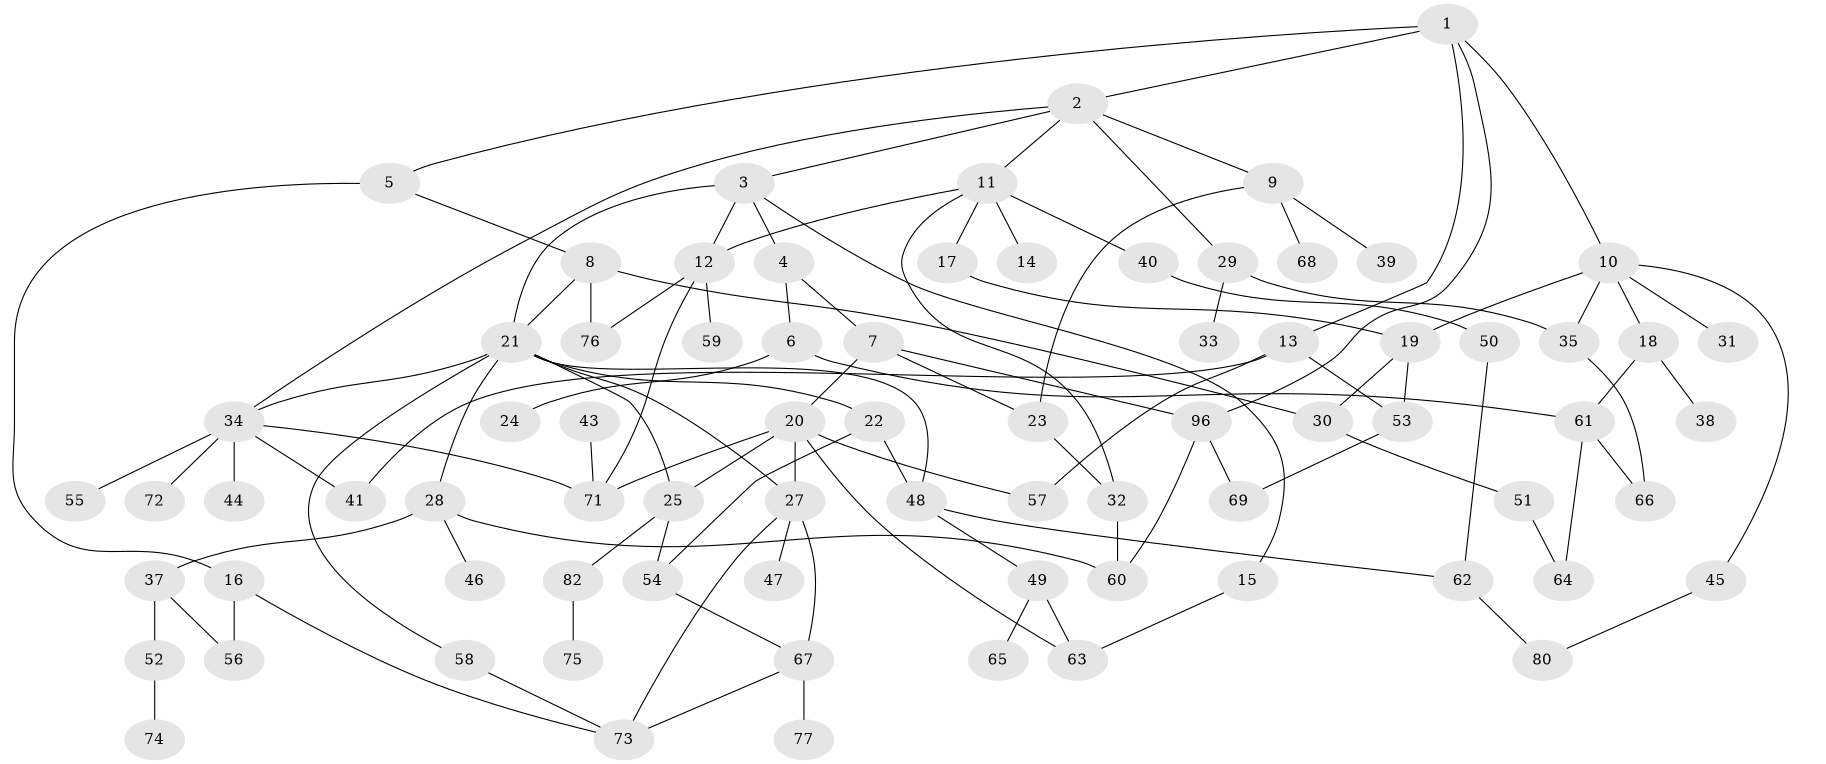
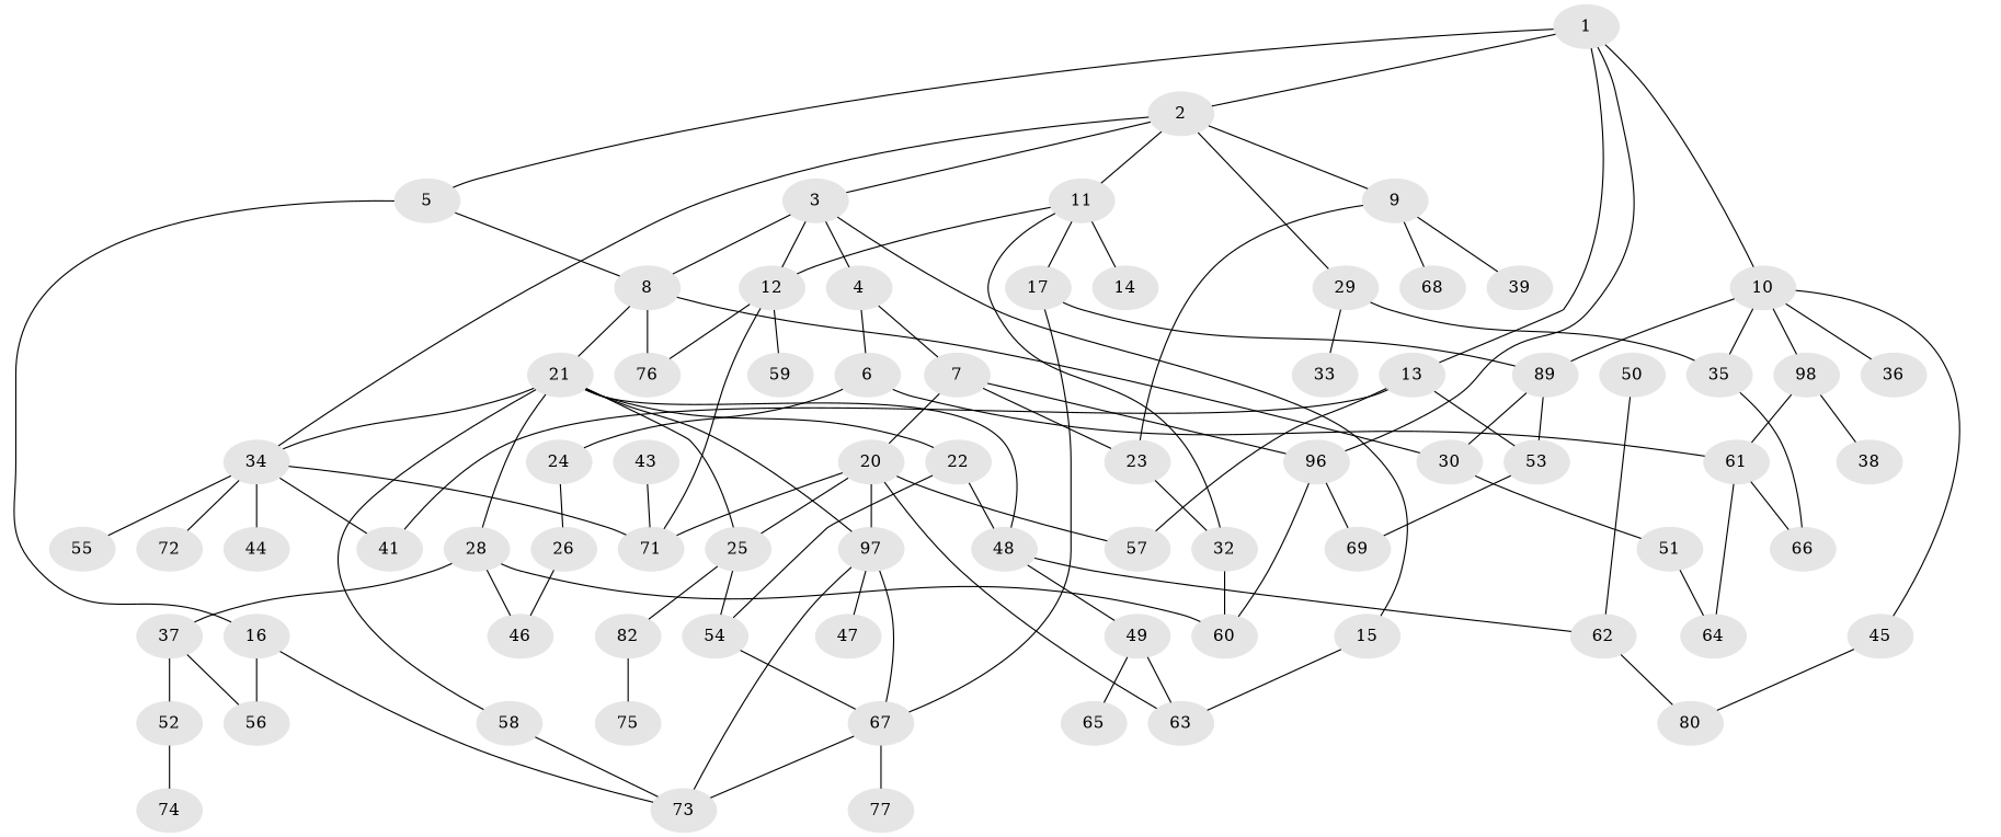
  graph {
    node [color=gray90 style=filled]
    1
    2
    5
    10
    13
    n6 [label=96]
    3
    9
    11
    29
    34
    8
    16
-   18
-   19
-   31
+   18 [label=98]
+   19 [label=89]
+   31 [label=36]
    35
    45
    41
    53
    57
    60
    69
    4
    12
    15
    21
    23
    39
    68
    14
    17
    32
-   40
    33
    71
    44
    55
    72
    6
    7
    76
    59
    63
    25
-   27
+   27 [label=97]
    22
    28
    48
    58
    24
    61
    20
    30
    56
    73
+   26
    66
    64
    51
    38
    n62 [label=80]
    67
    50
    43
    77
    54
    n68 [label=82]
    47
    46
    37
    49
    62
    75
    52
    74
    65
    1 -- 2
    1 -- 5
    1 -- 10
    1 -- 13
    1 -- n6
    2 -- 3
    2 -- 9
    2 -- 11
    2 -- 29
    2 -- 34
    5 -- 8
    5 -- 16
    10 -- 18
    10 -- 19
    10 -- 31
    10 -- 35
    10 -- 45
    13 -- 41
    13 -- 53
    13 -- 57
    n6 -- 60
    n6 -- 69
    3 -- 4
    3 -- 12
    3 -- 15
-   3 -- 21
+   3 -- 8
    9 -- 23
    9 -- 39
    9 -- 68
    11 -- 12
    11 -- 14
    11 -- 17
    11 -- 32
-   11 -- 40
    29 -- 35
    29 -- 33
    34 -- 41
    34 -- 71
    34 -- 44
    34 -- 55
    34 -- 72
    8 -- 21
    8 -- 76
    8 -- 30
    16 -- 56
    16 -- 73
    18 -- 61
    18 -- 38
    19 -- 53
    19 -- 30
    35 -- 66
    45 -- n62
    53 -- 69
    4 -- 6
    4 -- 7
    12 -- 71
    12 -- 76
    12 -- 59
    15 -- 63
    21 -- 34
    21 -- 25
    21 -- 27
    21 -- 22
    21 -- 28
    21 -- 48
    21 -- 58
    23 -- 32
    17 -- 19
+   17 -- 67
    32 -- 60
-   40 -- 50
    6 -- 24
    6 -- 61
    7 -- n6
    7 -- 23
    7 -- 20
    25 -- 54
    25 -- n68
    27 -- 73
    27 -- 67
    27 -- 47
    22 -- 48
    22 -- 54
    28 -- 60
    28 -- 46
    28 -- 37
    48 -- 49
    48 -- 62
    58 -- 73
+   24 -- 26
    61 -- 66
    61 -- 64
    20 -- 57
    20 -- 71
    20 -- 63
    20 -- 25
    20 -- 27
    30 -- 51
+   26 -- 46
    51 -- 64
    67 -- 73
    67 -- 77
    50 -- 62
    43 -- 71
    54 -- 67
    n68 -- 75
    37 -- 56
    37 -- 52
    49 -- 63
    49 -- 65
    62 -- n62
    52 -- 74
  }
